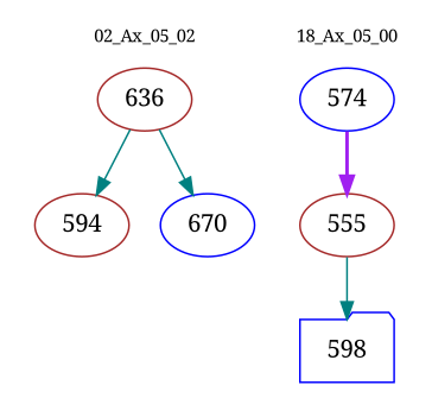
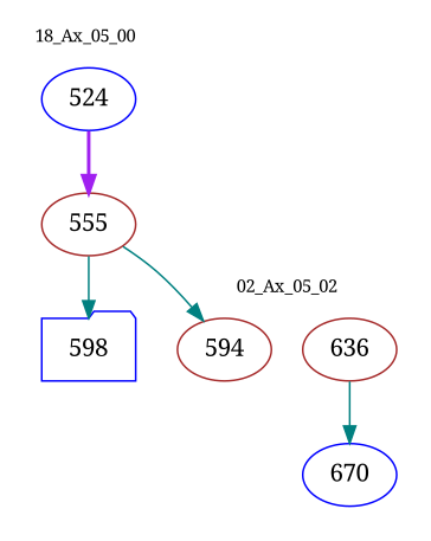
  digraph {
    fontname="Noto Serif"
    node [color=brown fontname="Noto Serif" shape=ellipse]
    edge [color=teal fontname="Noto Serif" style=solid]
    n1 [label=636]
    n2 [label=594]
    n3 [color=blue label=670]
-   n4 [color=blue label=574]
+   n4 [color=blue label=524]
    n5 [label=555]
    n6 [color=blue label=598 shape=folder]
    subgraph cluster_1 {
      color=white
      fontsize=10
      label="02_Ax_05_02"
      n1
      n2
      n3
    }
    subgraph cluster_2 {
      color=white
      fontsize=10
      label="18_Ax_05_00"
      n4
      n5
      n6
    }
-   n1 -> n2
+   n5 -> n2
    n1 -> n3
    n4 -> n5 [color=purple style=bold]
    n5 -> n6
  }
